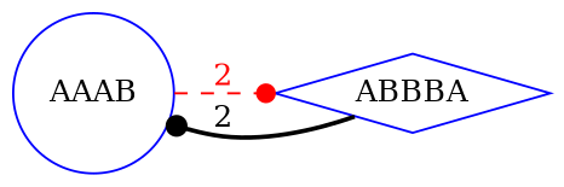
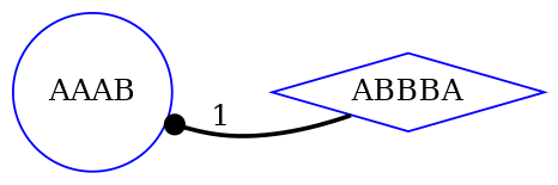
  digraph {
    rankdir=LR
    node [color=blue]
    edge [arrowhead=dot]
    n1 [label=AAAB shape=circle]
    n2 [label=ABBBA shape=diamond]
-   n1 -> n2 [color=red fontcolor=red label=2 style=dashed]
-   n2 -> n1 [label=2 style=bold]
+   n2 -> n1 [label=1 style=bold]
  }
